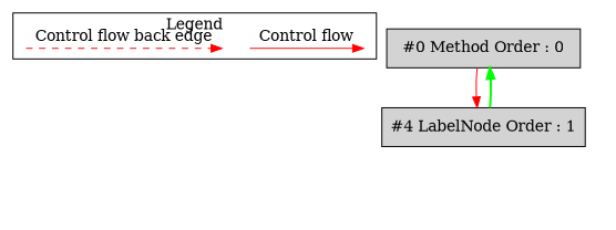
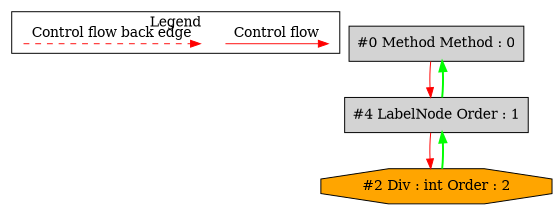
  digraph {
    ordering=in
    node [shape=point style=invis]
    edge [color=red]
    c0
    c1
    c2
    c3
-   n5 [fillcolor=lightgrey label="#0 Method Order : 0" shape=box style=filled]
+   n5 [fillcolor=lightgrey label="#0 Method Method : 0" shape=box style=filled]
    n6 [fillcolor=lightgrey label="#4 LabelNode Order : 1" shape=box style=filled]
+   n7 [fillcolor=orange label="#2 Div : int Order : 2" shape=octagon style=filled]
    subgraph cluster_1 {
      label=Legend
      subgraph sub_2 {
        label=Legend
        rank=same
        c0
        c1
        c2
        c3
      }
    }
    c0 -> c1 [label="Control flow" style=solid]
    c2 -> c3 [label="Control flow back edge" style=dashed]
    n5 -> n6 [fontcolor=red labeldistance=2]
    n6 -> n5 [color=green dir=forward penwidth=2]
+   n6 -> n7 [fontcolor=red labeldistance=2]
+   n7 -> n6 [color=green dir=forward penwidth=2]
  }
